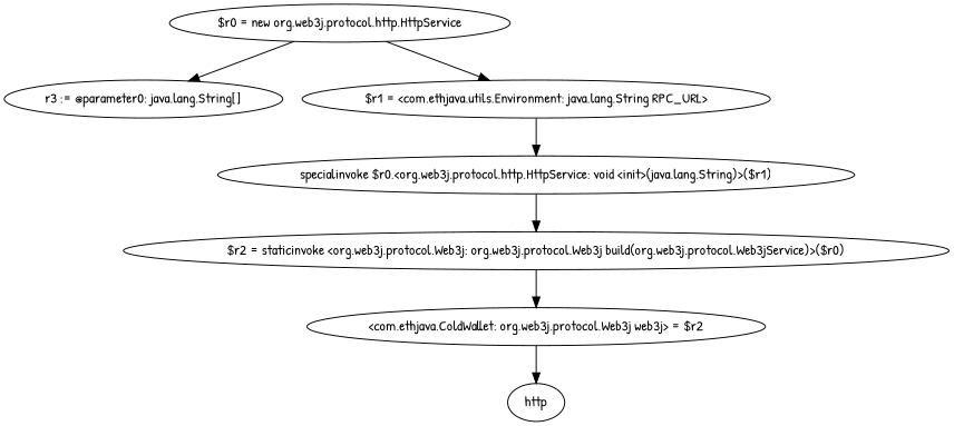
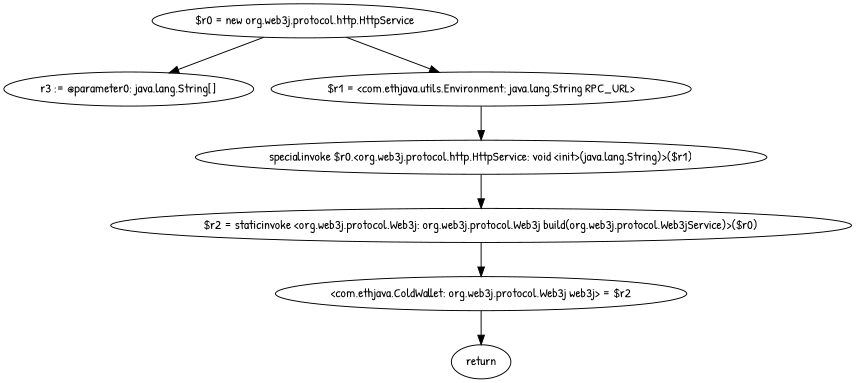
  digraph {
    fontname="Patrick Hand"
    node [fontname="Patrick Hand"]
    edge [fontname="Patrick Hand"]
    "$r0 = new org.web3j.protocol.http.HttpService"
    "r3 := @parameter0: java.lang.String[]"
    "$r1 = <com.ethjava.utils.Environment: java.lang.String RPC_URL>"
    "specialinvoke $r0.<org.web3j.protocol.http.HttpService: void <init>(java.lang.String)>($r1)"
    "$r2 = staticinvoke <org.web3j.protocol.Web3j: org.web3j.protocol.Web3j build(org.web3j.protocol.Web3jService)>($r0)"
    "<com.ethjava.ColdWallet: org.web3j.protocol.Web3j web3j> = $r2"
-   return [label=http]
+   return
    "$r0 = new org.web3j.protocol.http.HttpService" -> "r3 := @parameter0: java.lang.String[]"
    "$r0 = new org.web3j.protocol.http.HttpService" -> "$r1 = <com.ethjava.utils.Environment: java.lang.String RPC_URL>"
    "$r1 = <com.ethjava.utils.Environment: java.lang.String RPC_URL>" -> "specialinvoke $r0.<org.web3j.protocol.http.HttpService: void <init>(java.lang.String)>($r1)"
    "specialinvoke $r0.<org.web3j.protocol.http.HttpService: void <init>(java.lang.String)>($r1)" -> "$r2 = staticinvoke <org.web3j.protocol.Web3j: org.web3j.protocol.Web3j build(org.web3j.protocol.Web3jService)>($r0)"
    "$r2 = staticinvoke <org.web3j.protocol.Web3j: org.web3j.protocol.Web3j build(org.web3j.protocol.Web3jService)>($r0)" -> "<com.ethjava.ColdWallet: org.web3j.protocol.Web3j web3j> = $r2"
    "<com.ethjava.ColdWallet: org.web3j.protocol.Web3j web3j> = $r2" -> return
  }
